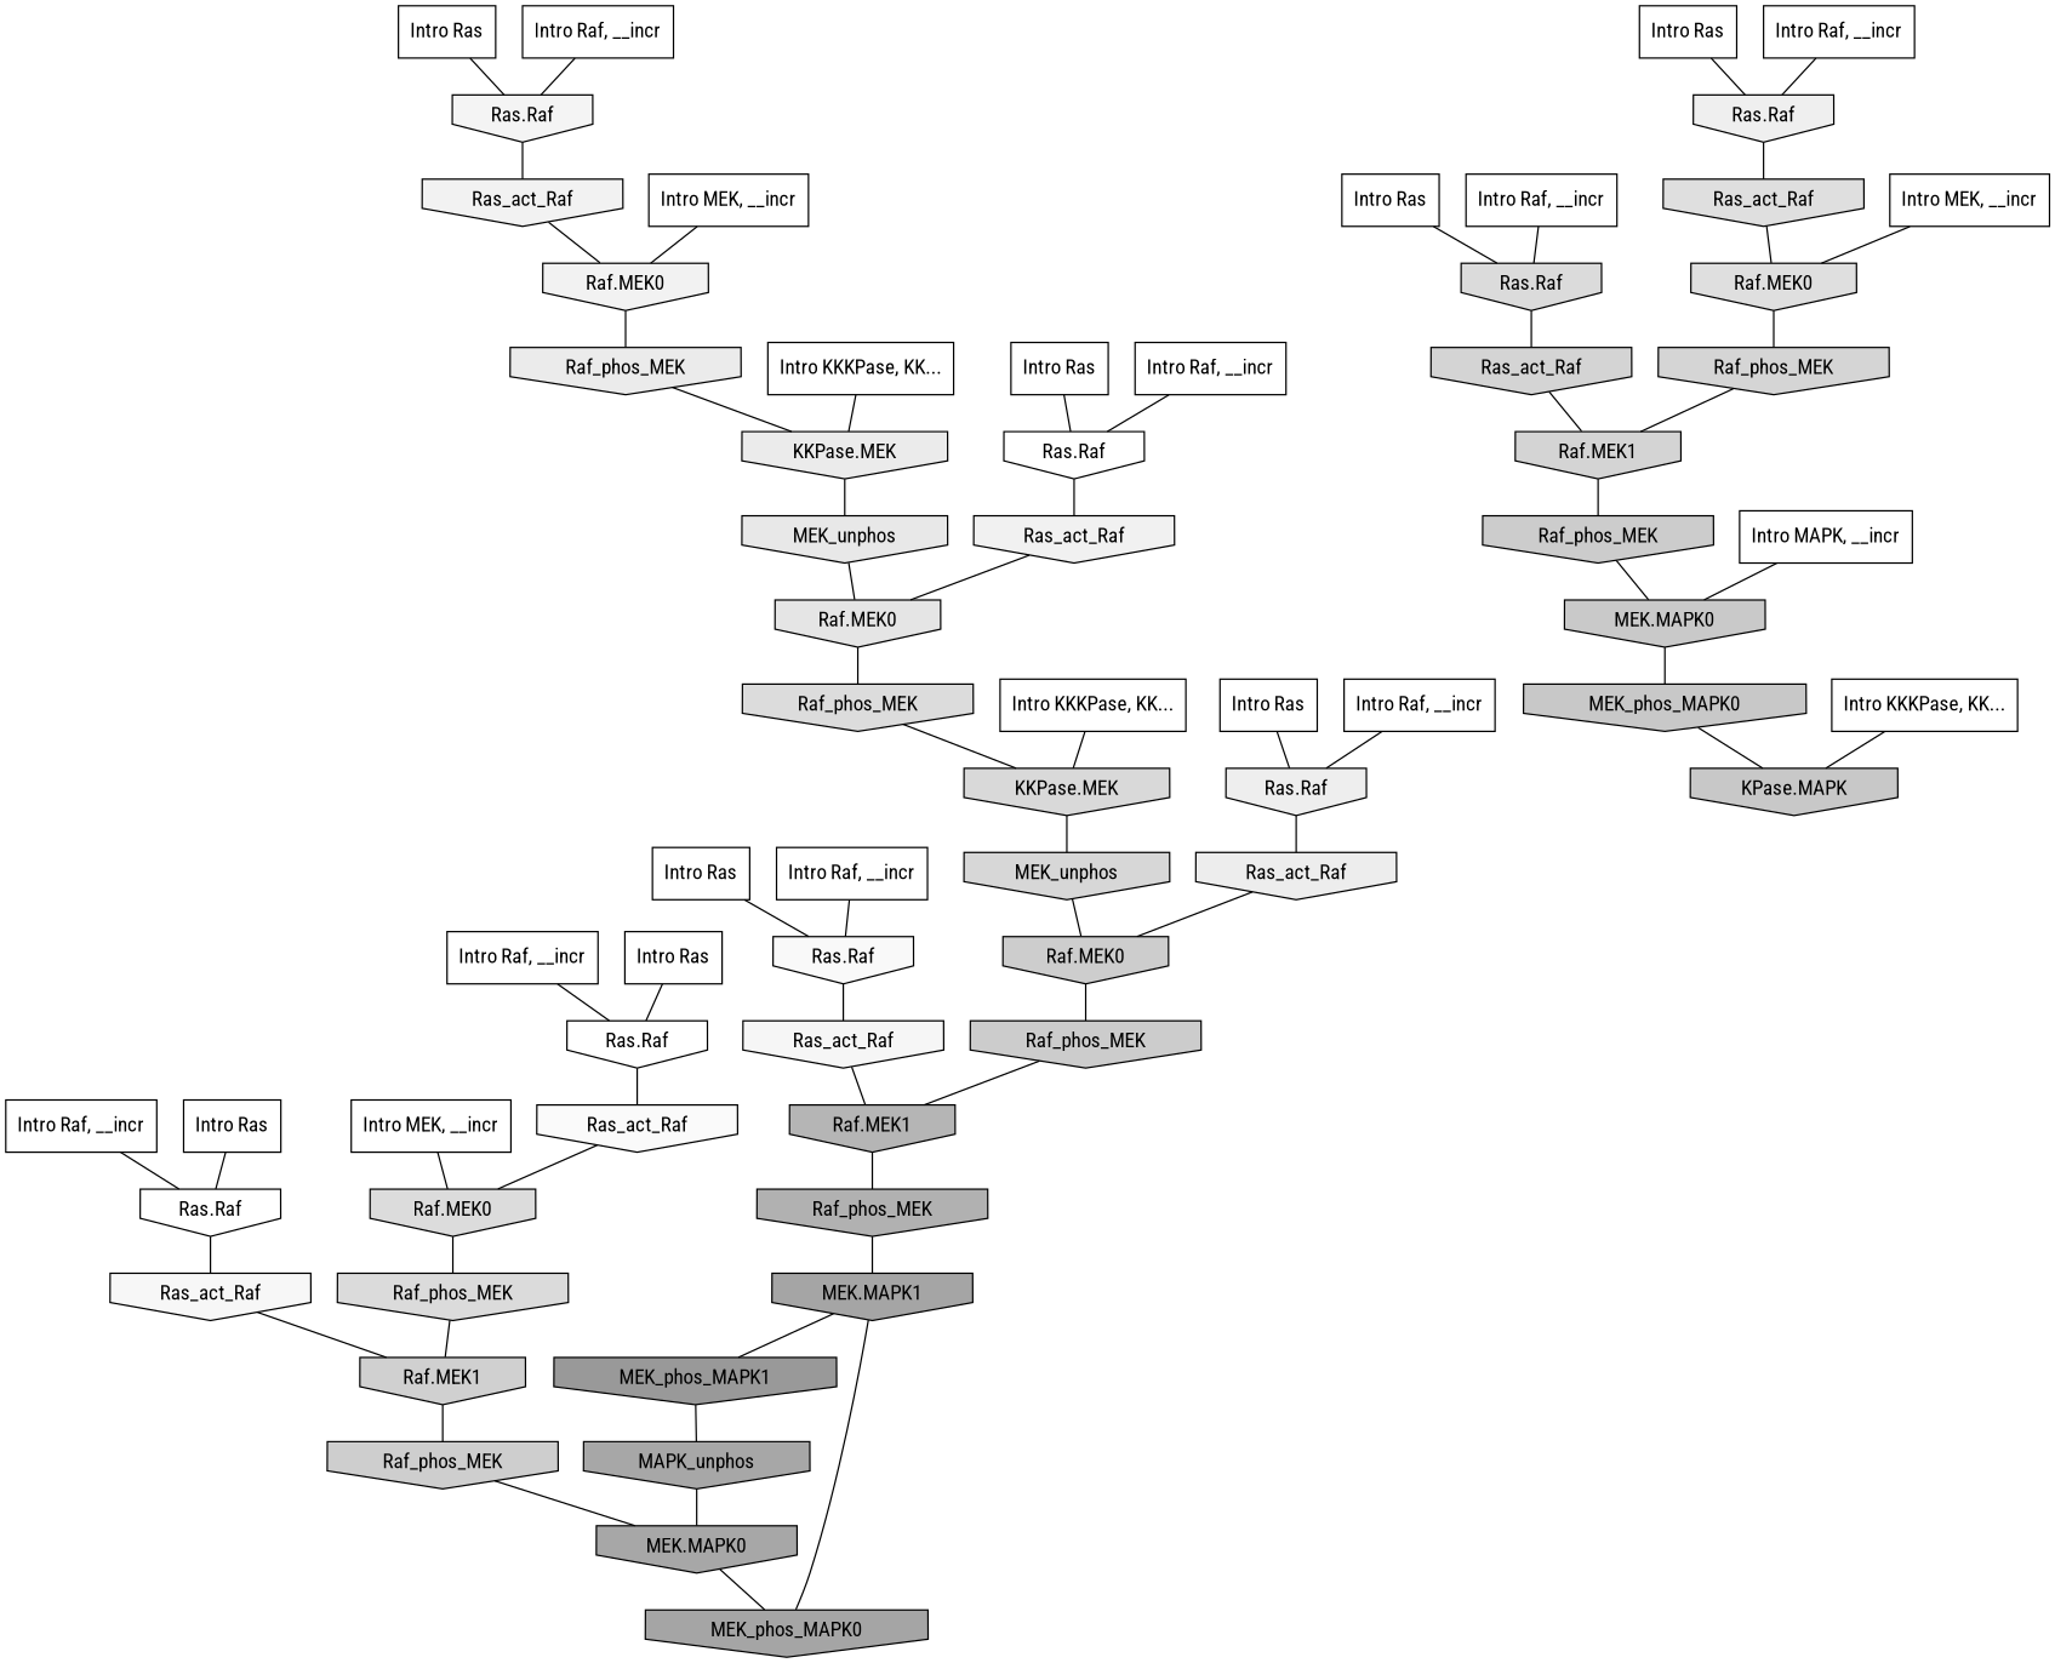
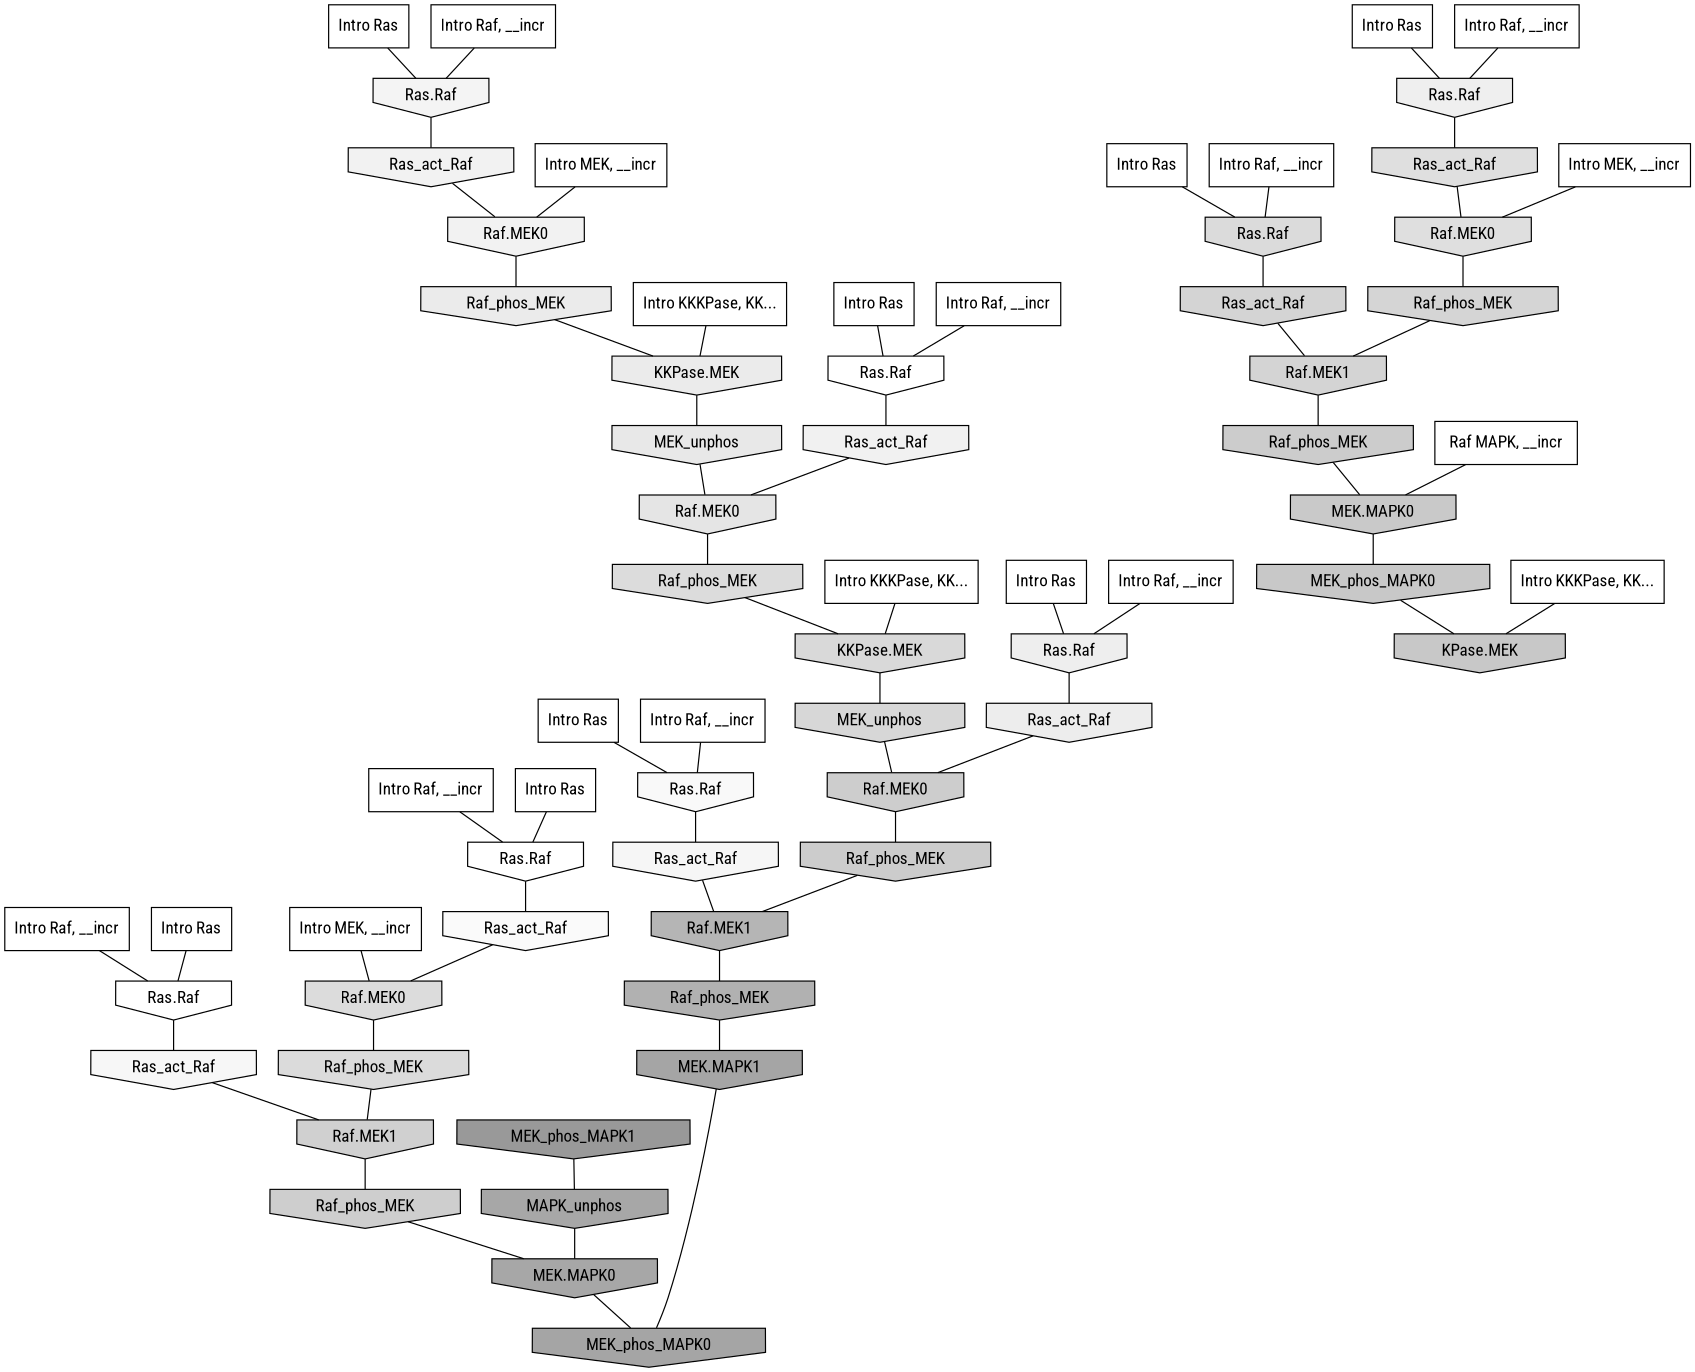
  digraph {
    fontname="Roboto Condensed"
    rankdir=TB
    ranksep=0.30
    node [fillcolor="0.000 0.000 1.000" fontname="Roboto Condensed" shape=invhouse style=filled]
    edge [color="0.000 0.000 0.000" dir=none fontname="Roboto Condensed"]
    n1 [label="Intro Ras" shape=rectangle]
    n2 [fillcolor="0.000 0.000 0.956" label="Ras.Raf"]
    n3 [fillcolor="0.000 0.000 0.948" label=Ras_act_Raf]
    n4 [label="Intro Ras" shape=rectangle]
    n5 [fillcolor="0.000 0.000 0.858" label="Ras.Raf"]
    n6 [fillcolor="0.000 0.000 0.830" label=Ras_act_Raf]
    n7 [label="Intro Ras" shape=rectangle]
    n8 [fillcolor="0.000 0.000 0.936" label="Ras.Raf"]
    n9 [fillcolor="0.000 0.000 0.874" label=Ras_act_Raf]
    n10 [label="Intro Ras" shape=rectangle]
    n11 [fillcolor="0.000 0.000 0.973" label="Ras.Raf"]
    n12 [fillcolor="0.000 0.000 0.963" label=Ras_act_Raf]
    n13 [label="Intro Ras" shape=rectangle]
    n14 [fillcolor="0.000 0.000 0.932" label="Ras.Raf"]
    n15 [fillcolor="0.000 0.000 0.927" label=Ras_act_Raf]
    n16 [label="Intro Ras" shape=rectangle]
    n17 [label="Ras.Raf"]
    n18 [fillcolor="0.000 0.000 0.980" label=Ras_act_Raf]
    n19 [label="Intro Ras" shape=rectangle]
    n20 [label="Ras.Raf"]
    n21 [fillcolor="0.000 0.000 0.942" label=Ras_act_Raf]
    n22 [label="Intro Ras" shape=rectangle]
    n23 [label="Ras.Raf"]
    n24 [fillcolor="0.000 0.000 0.967" label=Ras_act_Raf]
    n25 [label="Intro Raf, __incr" shape=rectangle]
    n26 [label="Intro Raf, __incr" shape=rectangle]
    n27 [label="Intro Raf, __incr" shape=rectangle]
    n28 [label="Intro Raf, __incr" shape=rectangle]
    n29 [label="Intro Raf, __incr" shape=rectangle]
    n30 [label="Intro Raf, __incr" shape=rectangle]
    n31 [label="Intro Raf, __incr" shape=rectangle]
    n32 [label="Intro Raf, __incr" shape=rectangle]
    n33 [label="Intro MEK, __incr" shape=rectangle]
    n34 [fillcolor="0.000 0.000 0.948" label="Raf.MEK0"]
    n35 [fillcolor="0.000 0.000 0.919" label=Raf_phos_MEK]
    n36 [label="Intro MEK, __incr" shape=rectangle]
    n37 [fillcolor="0.000 0.000 0.874" label="Raf.MEK0"]
    n38 [fillcolor="0.000 0.000 0.834" label=Raf_phos_MEK]
    n39 [label="Intro MEK, __incr" shape=rectangle]
    n40 [fillcolor="0.000 0.000 0.861" label="Raf.MEK0"]
    n41 [fillcolor="0.000 0.000 0.858" label=Raf_phos_MEK]
-   n42 [label="Intro MAPK, __incr" shape=rectangle]
+   n42 [label="Raf MAPK, __incr" shape=rectangle]
    n43 [fillcolor="0.000 0.000 0.788" label="MEK.MAPK0"]
    n44 [fillcolor="0.000 0.000 0.785" label=MEK_phos_MAPK0]
    n45 [label="Intro KKKPase, KK..." shape=rectangle]
    n46 [fillcolor="0.000 0.000 0.918" label="KKPase.MEK"]
    n47 [fillcolor="0.000 0.000 0.910" label=MEK_unphos]
    n48 [label="Intro KKKPase, KK..." shape=rectangle]
    n49 [fillcolor="0.000 0.000 0.850" label="KKPase.MEK"]
    n50 [fillcolor="0.000 0.000 0.840" label=MEK_unphos]
    n51 [label="Intro KKKPase, KK..." shape=rectangle]
-   n52 [fillcolor="0.000 0.000 0.785" label="KPase.MAPK"]
+   n52 [fillcolor="0.000 0.000 0.785" label="KPase.MEK"]
    n53 [fillcolor="0.000 0.000 0.814" label="Raf.MEK1"]
    n54 [fillcolor="0.000 0.000 0.898" label="Raf.MEK0"]
    n55 [fillcolor="0.000 0.000 0.710" label="Raf.MEK1"]
    n56 [fillcolor="0.000 0.000 0.805" label=Raf_phos_MEK]
    n57 [fillcolor="0.000 0.000 0.695" label=Raf_phos_MEK]
    n58 [fillcolor="0.000 0.000 0.863" label=Raf_phos_MEK]
    n59 [fillcolor="0.000 0.000 0.804" label="Raf.MEK0"]
    n60 [fillcolor="0.000 0.000 0.800" label=Raf_phos_MEK]
    n61 [fillcolor="0.000 0.000 0.830" label="Raf.MEK1"]
    n62 [fillcolor="0.000 0.000 0.797" label=Raf_phos_MEK]
    n63 [fillcolor="0.000 0.000 0.656" label="MEK.MAPK0"]
    n64 [fillcolor="0.000 0.000 0.646" label=MEK_phos_MAPK0]
    n65 [fillcolor="0.000 0.000 0.656" label=MAPK_unphos]
    n66 [fillcolor="0.000 0.000 0.646" label="MEK.MAPK1"]
    n67 [fillcolor="0.000 0.000 0.600" label=MEK_phos_MAPK1]
    n1 -> n2
    n2 -> n3
    n3 -> n34
    n4 -> n5
    n5 -> n6
    n6 -> n61
    n7 -> n8
    n8 -> n9
    n9 -> n37
    n10 -> n11
    n11 -> n12
    n12 -> n55
    n13 -> n14
    n14 -> n15
    n15 -> n59
    n16 -> n17
    n17 -> n18
    n18 -> n40
    n19 -> n20
    n20 -> n21
    n21 -> n54
    n22 -> n23
    n23 -> n24
    n24 -> n53
    n25 -> n11
    n26 -> n2
    n27 -> n23
    n28 -> n14
    n29 -> n5
    n30 -> n20
    n31 -> n17
    n32 -> n8
    n33 -> n34
    n34 -> n35
    n35 -> n46
    n36 -> n37
    n37 -> n38
    n38 -> n61
    n39 -> n40
    n40 -> n41
    n41 -> n53
    n42 -> n43
    n43 -> n44
    n44 -> n52
    n45 -> n46
    n46 -> n47
    n47 -> n54
    n48 -> n49
    n49 -> n50
    n50 -> n59
    n51 -> n52
    n53 -> n56
    n54 -> n58
    n55 -> n57
    n56 -> n63
    n57 -> n66
    n58 -> n49
    n59 -> n60
    n60 -> n55
    n61 -> n62
    n62 -> n43
    n63 -> n64
    n64 -> n66
    n65 -> n63
-   n66 -> n67
    n67 -> n65
  }
